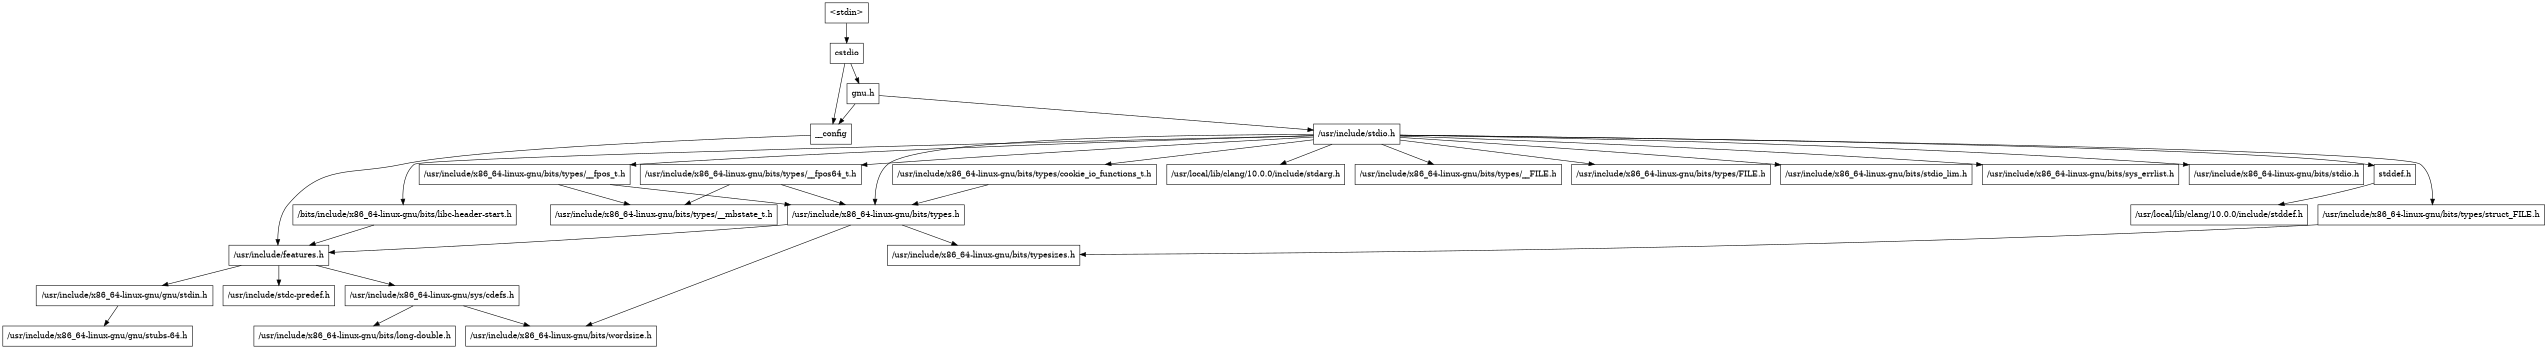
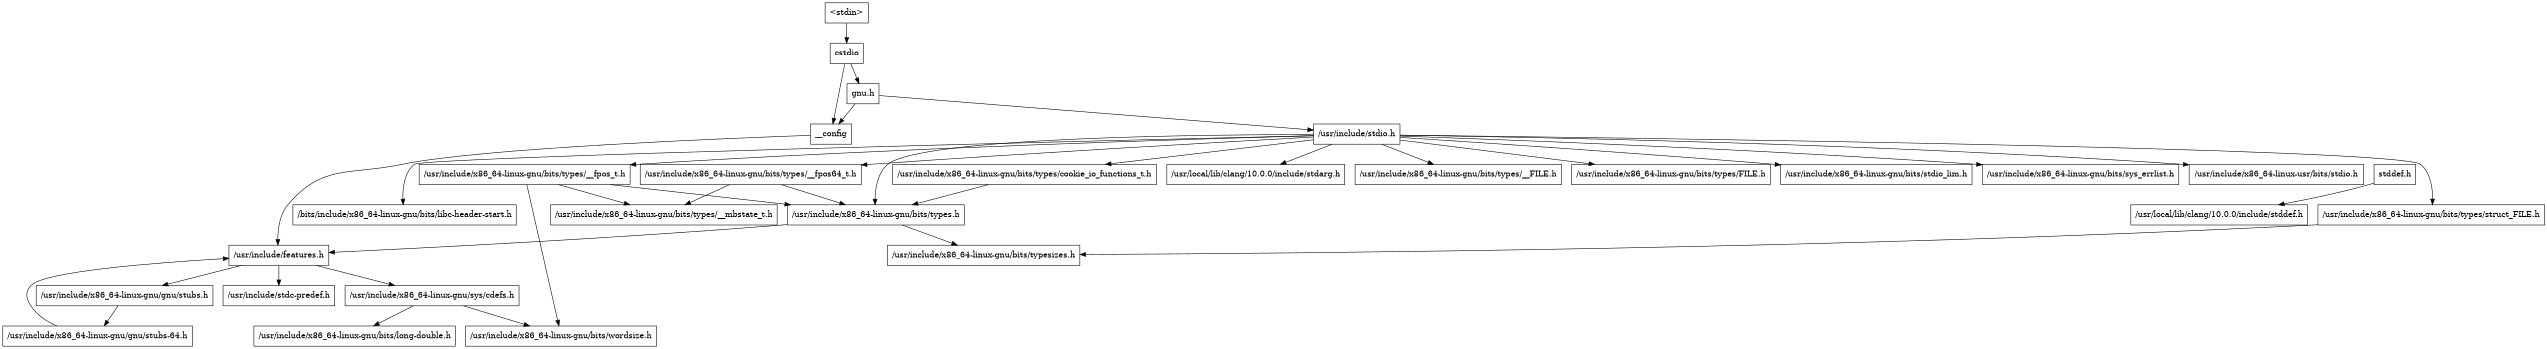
  digraph {
    node [shape=box]
    n1 [label="\<stdin\>"]
    n2 [label=cstdio]
    n3 [label="gnu.h"]
    n4 [label=__config]
    n5 [label="/usr/include/stdio.h"]
    n6 [label="/usr/include/features.h"]
    n7 [label="/bits/include/x86_64-linux-gnu/bits/libc-header-start.h"]
    n8 [label="stddef.h"]
    n9 [label="/usr/local/lib/clang/10.0.0/include/stdarg.h"]
    n10 [label="/usr/include/x86_64-linux-gnu/bits/types.h"]
    n11 [label="/usr/include/x86_64-linux-gnu/bits/types/__fpos_t.h"]
    n12 [label="/usr/include/x86_64-linux-gnu/bits/types/__fpos64_t.h"]
    n13 [label="/usr/include/x86_64-linux-gnu/bits/types/__FILE.h"]
    n14 [label="/usr/include/x86_64-linux-gnu/bits/types/FILE.h"]
    n15 [label="/usr/include/x86_64-linux-gnu/bits/types/struct_FILE.h"]
    n16 [label="/usr/include/x86_64-linux-gnu/bits/types/cookie_io_functions_t.h"]
    n17 [label="/usr/include/x86_64-linux-gnu/bits/stdio_lim.h"]
    n18 [label="/usr/include/x86_64-linux-gnu/bits/sys_errlist.h"]
-   n19 [label="/usr/include/x86_64-linux-gnu/bits/stdio.h"]
+   n19 [label="/usr/include/x86_64-linux-usr/bits/stdio.h"]
    n20 [label="/usr/local/lib/clang/10.0.0/include/stddef.h"]
    n21 [label="/usr/include/x86_64-linux-gnu/bits/typesizes.h"]
    n22 [label="/usr/include/x86_64-linux-gnu/bits/wordsize.h"]
    n23 [label="/usr/include/x86_64-linux-gnu/bits/types/__mbstate_t.h"]
    n24 [label="/usr/include/stdc-predef.h"]
    n25 [label="/usr/include/x86_64-linux-gnu/sys/cdefs.h"]
-   n26 [label="/usr/include/x86_64-linux-gnu/gnu/stdin.h"]
+   n26 [label="/usr/include/x86_64-linux-gnu/gnu/stubs.h"]
    n27 [label="/usr/include/x86_64-linux-gnu/bits/long-double.h"]
    n28 [label="/usr/include/x86_64-linux-gnu/gnu/stubs-64.h"]
    n1 -> n2
    n2 -> n3
    n2 -> n4
    n3 -> n4
    n3 -> n5
    n4 -> n6
    n5 -> n7
-   n5 -> n8
    n5 -> n9
    n5 -> n10
    n5 -> n11
    n5 -> n12
    n5 -> n13
    n5 -> n14
    n5 -> n15
    n5 -> n16
    n5 -> n17
    n5 -> n18
    n5 -> n19
    n6 -> n24
    n6 -> n25
    n6 -> n26
-   n7 -> n6
+   n28 -> n6
    n8 -> n20
    n10 -> n6
    n10 -> n21
-   n10 -> n22
+   n11 -> n22
    n11 -> n10
    n11 -> n23
    n12 -> n10
    n12 -> n23
    n15 -> n21
    n16 -> n10
    n25 -> n22
    n25 -> n27
    n26 -> n28
  }
